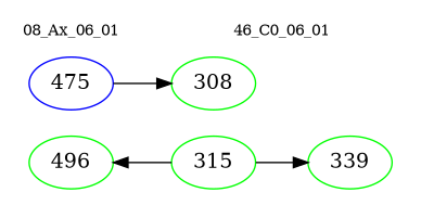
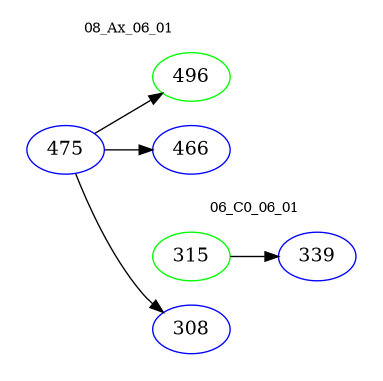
  digraph {
    rankdir=LR
    node [color=blue]
    edge [color=black]
    n1 [label=475]
+   n2 [label=466]
    n3 [color=green label=496]
    n4 [color=green label=315]
-   n5 [color=green label=308]
-   n6 [color=green label=339]
+   n5 [label=308]
+   n6 [label=339]
    subgraph cluster_1 {
      color=white
      fontsize=10
      label="08_Ax_06_01"
      n1
+     n2
      n3
    }
    subgraph cluster_2 {
      color=white
      fontsize=10
-     label="46_C0_06_01"
+     label="06_C0_06_01"
      n4
      n5
      n6
    }
-   n4 -> n3
+   n1 -> n2
+   n1 -> n3
    n1 -> n5
    n4 -> n6
  }
